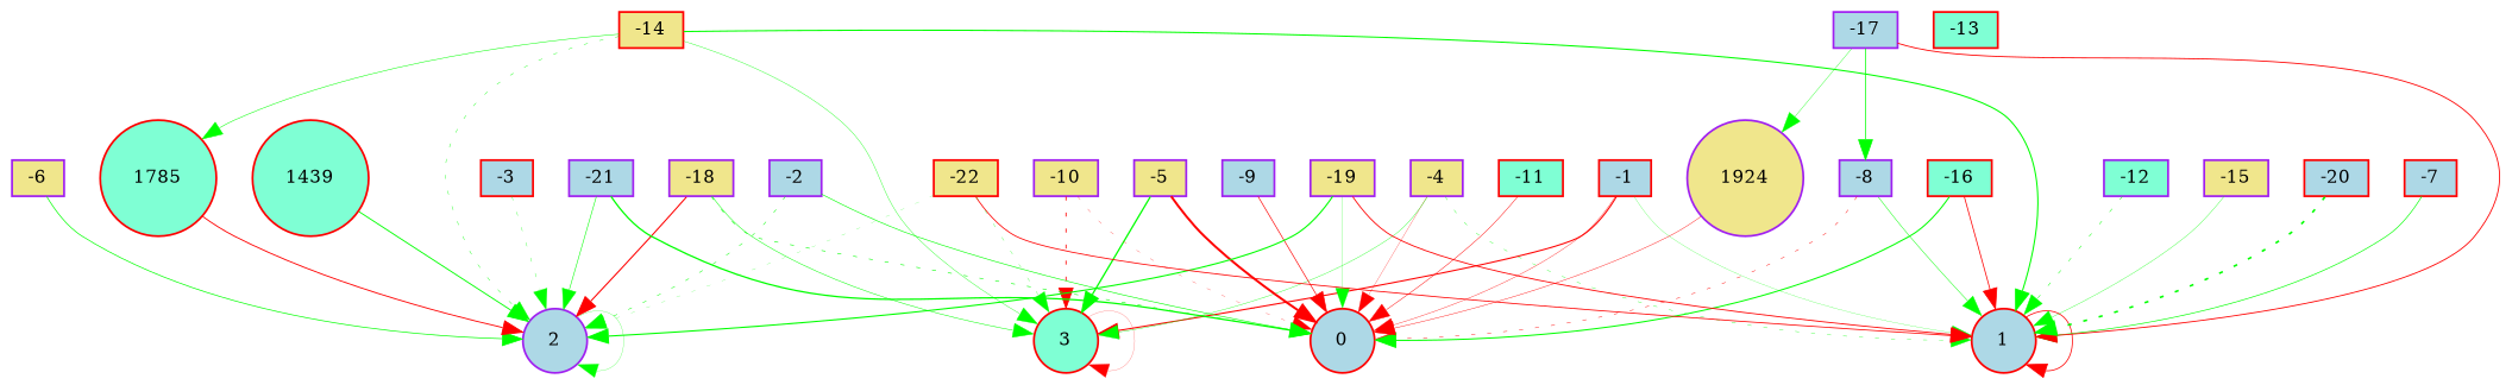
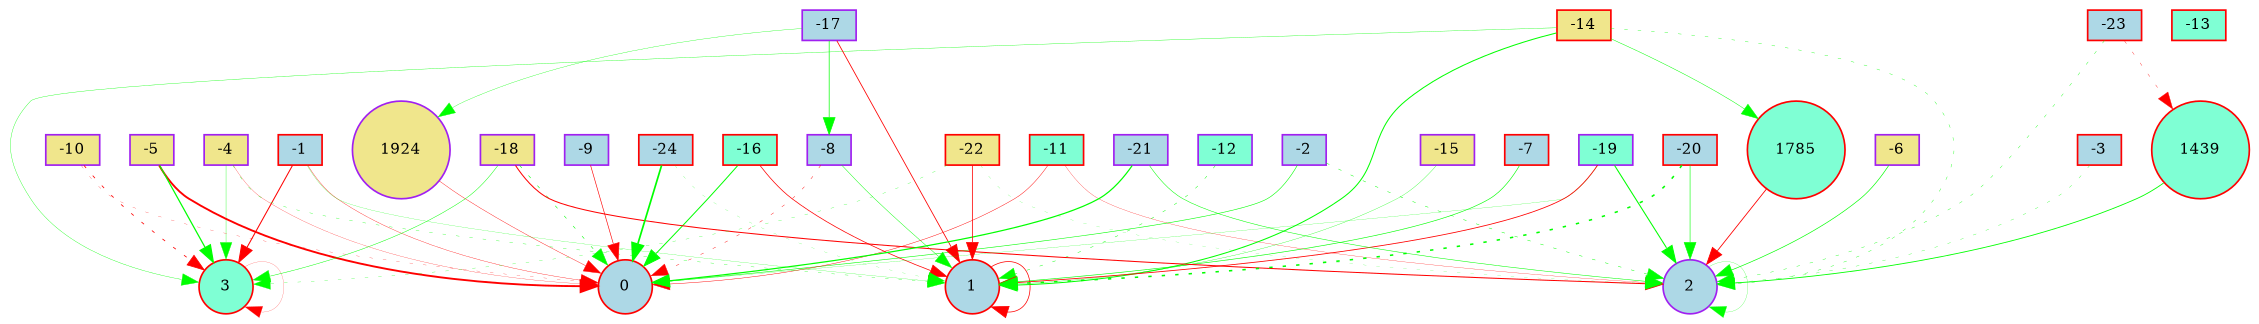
  digraph {
    node [color=red fillcolor=lightblue fontsize=9 shape=box style=filled]
    edge [color=green style=solid]
    -1 [height=0.2 width=0.2]
    0 [height=0.2 shape=circle width=0.2]
    1 [height=0.2 shape=circle width=0.2]
    3 [fillcolor=aquamarine height=0.2 shape=circle width=0.2]
    -2 [color=purple height=0.2 width=0.2]
    2 [color=purple height=0.2 shape=circle width=0.2]
    -3 [height=0.2 width=0.2]
    -4 [color=purple fillcolor=khaki height=0.2 width=0.2]
    -5 [color=purple fillcolor=khaki height=0.2 width=0.2]
    -6 [color=purple fillcolor=khaki height=0.2 width=0.2]
    -7 [height=0.2 width=0.2]
    -8 [color=purple height=0.2 width=0.2]
    -9 [color=purple height=0.2 width=0.2]
    -10 [color=purple fillcolor=khaki height=0.2 width=0.2]
    -11 [fillcolor=aquamarine height=0.2 width=0.2]
    -12 [color=purple fillcolor=aquamarine height=0.2 width=0.2]
    -13 [fillcolor=aquamarine height=0.2 width=0.2]
    -14 [fillcolor=khaki height=0.2 width=0.2]
    1785 [fillcolor=aquamarine height=0.2 shape=circle width=0.2]
    -15 [color=purple fillcolor=khaki height=0.2 width=0.2]
    -16 [fillcolor=aquamarine height=0.2 width=0.2]
    -17 [color=purple height=0.2 width=0.2]
    1924 [color=purple fillcolor=khaki height=0.2 shape=circle width=0.2]
    -18 [color=purple fillcolor=khaki height=0.2 width=0.2]
-   -19 [color=purple fillcolor=khaki height=0.2 width=0.2]
+   -19 [color=purple fillcolor=aquamarine height=0.2 width=0.2]
    -20 [height=0.2 width=0.2]
    -21 [color=purple height=0.2 width=0.2]
    -22 [fillcolor=khaki height=0.2 width=0.2]
+   -23 [height=0.2 width=0.2]
    1439 [fillcolor=aquamarine height=0.2 shape=circle width=0.2]
+   -24 [height=0.2 width=0.2]
    -1 -> 0 [color=red penwidth=0.20104720895967138]
    -1 -> 1 [penwidth=0.12887587465285333]
    -1 -> 3 [color=red penwidth=0.6123639258940027]
    1 -> 1 [color=red penwidth=0.4341475763313214]
    3 -> 3 [color=red penwidth=0.10678599607490852]
    -2 -> 0 [penwidth=0.3410803898884838]
    -2 -> 2 [penwidth=0.2733358864233165 style=dotted]
    2 -> 2 [penwidth=0.1324266227080534]
    -3 -> 2 [penwidth=0.1726432615277279 style=dotted]
    -4 -> 0 [color=red penwidth=0.14071681481589848]
    -4 -> 1 [penwidth=0.19139822092594408 style=dotted]
    -4 -> 3 [penwidth=0.19753627974508403]
    -5 -> 0 [color=red penwidth=1.1250922075046257]
    -5 -> 3 [penwidth=0.7340073872490687]
    -6 -> 2 [penwidth=0.39355843232606513]
    -7 -> 1 [penwidth=0.36909189634704886]
    -8 -> 0 [color=red penwidth=0.24540348887966076 style=dotted]
    -8 -> 1 [penwidth=0.2663258339514487]
    -9 -> 0 [color=red penwidth=0.37367377015320813]
    -10 -> 0 [color=red penwidth=0.1398027408837083 style=dotted]
    -10 -> 3 [color=red penwidth=0.4731045882544067 style=dotted]
    -11 -> 0 [color=red penwidth=0.2641576067652879]
+   -11 -> 2 [color=red penwidth=0.15508301399137012]
    -12 -> 1 [penwidth=0.25751887724699846 style=dotted]
    -14 -> 1 [penwidth=0.6043191312648261]
    -14 -> 3 [penwidth=0.21070638860079532]
    -14 -> 2 [penwidth=0.2159690174240151 style=dotted]
    -14 -> 1785 [penwidth=0.28596609845637055]
    1785 -> 2 [color=red penwidth=0.5055228980681491]
    -15 -> 1 [penwidth=0.1851474400575795]
    -16 -> 0 [penwidth=0.589884043461913]
    -16 -> 1 [color=red penwidth=0.43700333899553256]
    -17 -> 1 [color=red penwidth=0.4874983512643707]
    -17 -> -8 [penwidth=0.42264644767251647]
    -17 -> 1924 [penwidth=0.1950455922054407]
    1924 -> 0 [color=red penwidth=0.2316969682987704]
    -18 -> 0 [penwidth=0.330006243010862 style=dotted]
    -18 -> 3 [penwidth=0.27633670218595907]
    -18 -> 2 [color=red penwidth=0.6034604383728058]
    -19 -> 0 [penwidth=0.12476115929100803]
    -19 -> 1 [color=red penwidth=0.4859447007994808]
    -19 -> 2 [penwidth=0.6266574607521024]
    -20 -> 1 [penwidth=0.9256534019301174 style=dotted]
+   -20 -> 2 [penwidth=0.3538508423295129]
    -21 -> 0 [penwidth=0.7246465482397706]
    -21 -> 2 [penwidth=0.3081630434936168]
    -22 -> 1 [color=red penwidth=0.45681713138765034]
    -22 -> 3 [penwidth=0.15866950498287807 style=dotted]
    -22 -> 2 [penwidth=0.10292700702187446 style=dotted]
+   -23 -> 2 [penwidth=0.21595889635842158 style=dotted]
+   -23 -> 1439 [color=red penwidth=0.20595946259241826 style=dotted]
    1439 -> 2 [penwidth=0.509616020335824]
+   -24 -> 0 [penwidth=1.0190172593465323]
+   -24 -> 1 [penwidth=0.10327958189016236 style=dotted]
  }
